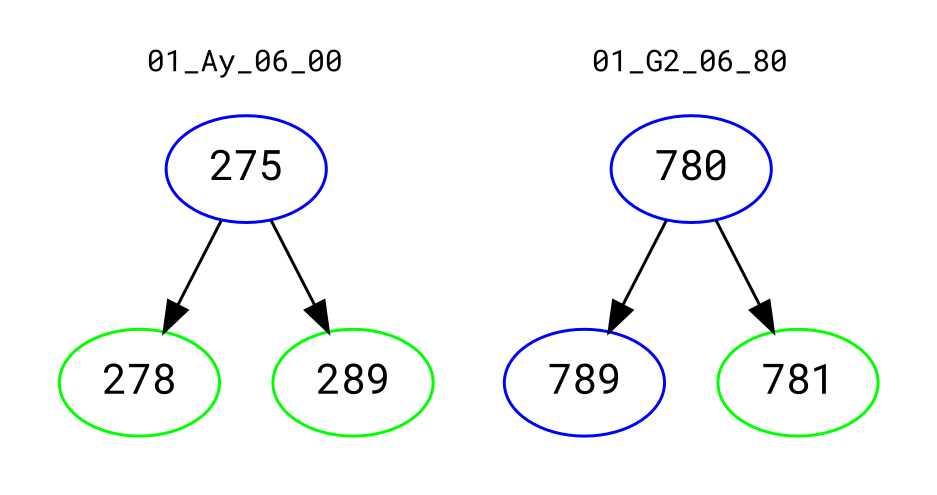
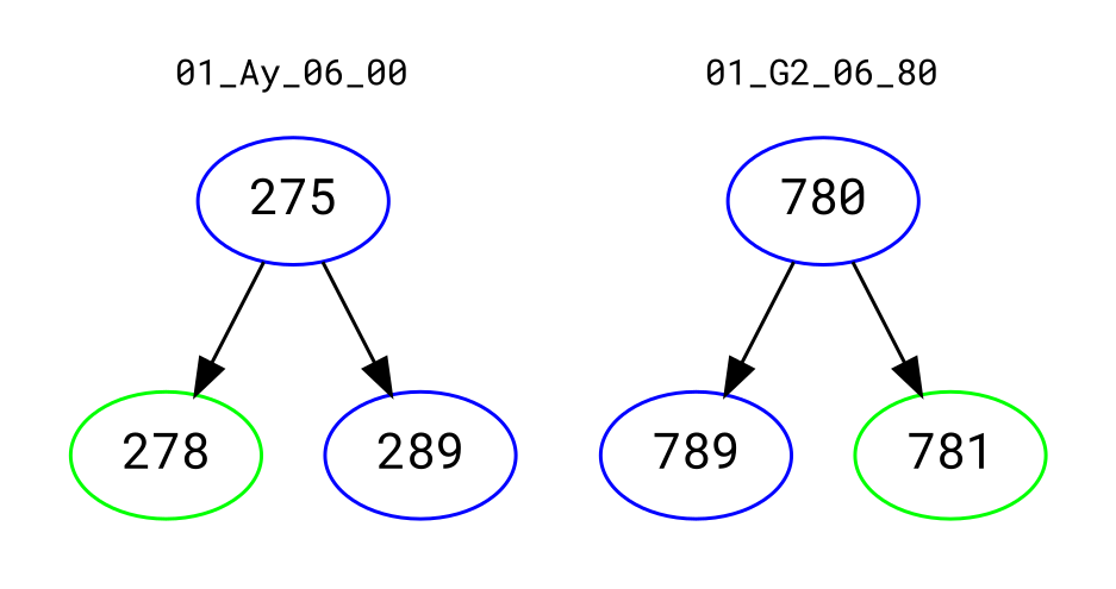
  digraph {
    fontname="Roboto Mono"
    node [color=blue fontname="Roboto Mono"]
    edge [color=black fontname="Roboto Mono"]
    n1 [label=275]
    n2 [color=green label=278]
-   n3 [color=green label=289]
+   n3 [label=289]
    n4 [label=780]
    n5 [label=789]
    n6 [color=green label=781]
    subgraph cluster_1 {
      color=white
      fontsize=10
      label="01_Ay_06_00"
      n1
      n2
      n3
    }
    subgraph cluster_2 {
      color=white
      fontsize=10
      label="01_G2_06_80"
      n4
      n5
      n6
    }
    n1 -> n2
    n1 -> n3
    n4 -> n5
    n4 -> n6
  }
